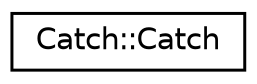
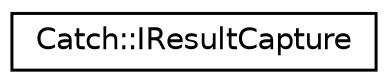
  digraph {
    rankdir=LR
-   n1 [color=black fillcolor=white fontname=Helvetica fontsize=10 height=0.2 label="Catch::Catch" shape=record style=filled width=0.4]
+   n1 [color=black fillcolor=white fontname=Helvetica fontsize=10 height=0.2 label="Catch::IResultCapture" shape=record style=filled width=0.4]
  }
